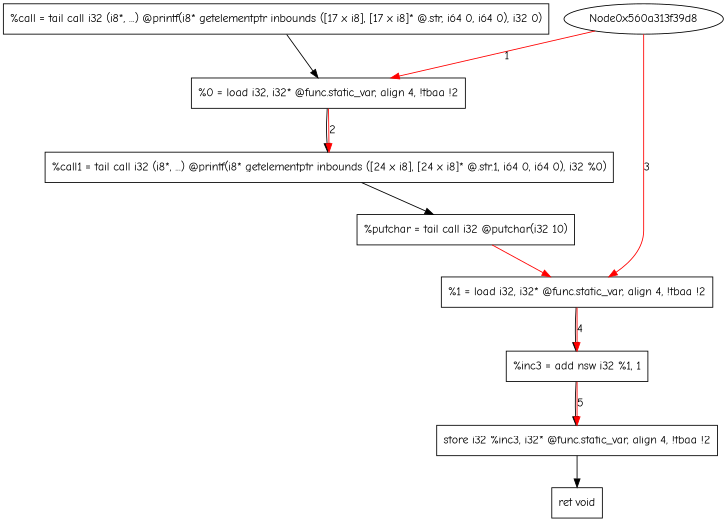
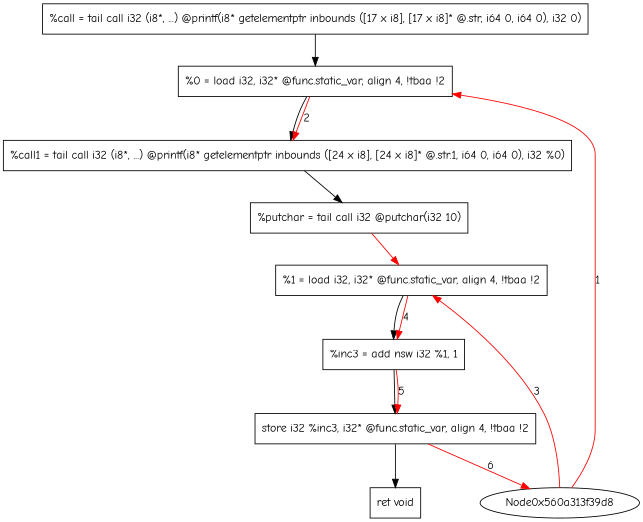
  digraph {
    fontname="Comic Neue"
    node [fontname="Comic Neue" shape=record]
    edge [fontname="Comic Neue" color=red]
    n1 [label="  %call = tail call i32 (i8*, ...) @printf(i8* getelementptr inbounds ([17 x i8], [17 x i8]* @.str, i64 0, i64 0), i32 0)"]
    n2 [label="  %0 = load i32, i32* @func.static_var, align 4, !tbaa !2"]
    n3 [label="  %call1 = tail call i32 (i8*, ...) @printf(i8* getelementptr inbounds ([24 x i8], [24 x i8]* @.str.1, i64 0, i64 0), i32 %0)"]
    n4 [label="  %putchar = tail call i32 @putchar(i32 10)"]
    n5 [label="  %1 = load i32, i32* @func.static_var, align 4, !tbaa !2"]
    n6 [label="  %inc3 = add nsw i32 %1, 1"]
    n7 [label="  store i32 %inc3, i32* @func.static_var, align 4, !tbaa !2"]
    n8 [label="  ret void"]
    n9 [label=Node0x560a313f39d8 shape=""]
    n1 -> n2 [color=""]
    n2 -> n3 [color=""]
    n2 -> n3 [label=2]
    n3 -> n4 [color=""]
    n4 -> n5
    n5 -> n6 [color=""]
    n5 -> n6 [label=4]
    n6 -> n7 [color=""]
    n6 -> n7 [label=5]
    n7 -> n8 [color=""]
+   n7 -> n9 [label=6]
    n9 -> n2 [label=1]
    n9 -> n5 [label=3]
  }
